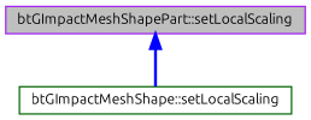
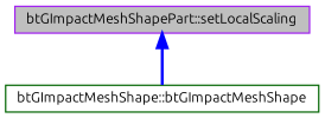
  digraph {
    rankdir=TB
    fontname=Ubuntu
    node [fontname=Ubuntu fontsize=10 shape=record]
    n1 [color=purple fillcolor=grey75 fontcolor=black height=0.2 label="btGImpactMeshShapePart::setLocalScaling" style=filled width=0.4]
-   n2 [color=darkgreen height=0.2 label="btGImpactMeshShape::setLocalScaling" width=0.4]
+   n2 [color=darkgreen height=0.2 label="btGImpactMeshShape::btGImpactMeshShape" width=0.4]
    n1 -> n2 [color=blue dir=back fontname=Ubuntu fontsize=10 labelfontname=FreeSans labelfontsize=10 style=bold]
  }
